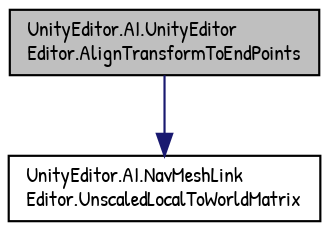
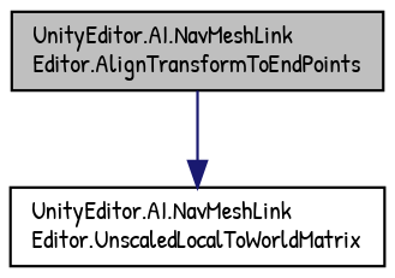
  digraph {
    rankdir=TB
    fontname="Patrick Hand"
    node [color=black fontname="Patrick Hand" fontsize=10 shape=record style=filled]
-   n1 [fillcolor=grey75 fontcolor=black height=0.2 label="UnityEditor.AI.UnityEditor\lEditor.AlignTransformToEndPoints" width=0.4]
+   n1 [fillcolor=grey75 fontcolor=black height=0.2 label="UnityEditor.AI.NavMeshLink\lEditor.AlignTransformToEndPoints" width=0.4]
    n2 [fillcolor=white height=0.2 label="UnityEditor.AI.NavMeshLink\lEditor.UnscaledLocalToWorldMatrix" width=0.4]
    n1 -> n2 [color=midnightblue fontname="Patrick Hand" fontsize=10 labelfontname=Helvetica labelfontsize=10 style=solid]
  }
